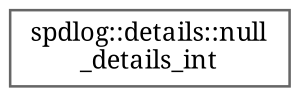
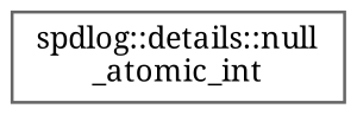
  digraph {
    rankdir=LR
    fontname="Noto Serif"
-   n1 [color=grey40 fillcolor=white fontname="Noto Serif" fontsize=10 height=0.2 label="spdlog::details::null\l_details_int" shape=box style=filled width=0.4]
+   n1 [color=grey40 fillcolor=white fontname="Noto Serif" fontsize=10 height=0.2 label="spdlog::details::null\l_atomic_int" shape=box style=filled width=0.4]
  }
